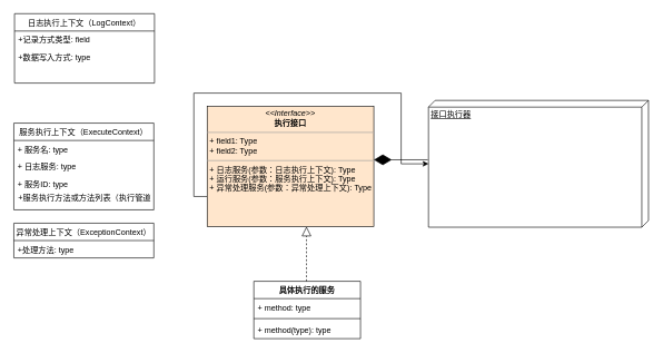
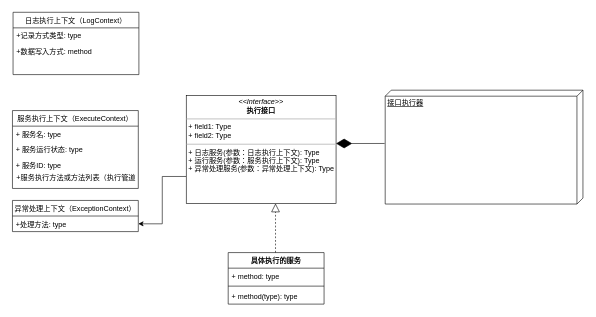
  <mxCell id="0" />
  <mxCell id="1" parent="0" />
  <mxCell id="2" value="具体执行的服务" style="swimlane;fontStyle=1;align=center;verticalAlign=top;childLayout=stackLayout;horizontal=1;startSize=26;horizontalStack=0;resizeParent=1;resizeParentMax=0;resizeLast=0;collapsible=1;marginBottom=0;" parent="1" vertex="1"><mxGeometry x="380" y="421" width="160" height="86" as="geometry" /></mxCell>
  <mxCell id="3" value="+ method: type" style="text;strokeColor=none;fillColor=none;align=left;verticalAlign=top;spacingLeft=4;spacingRight=4;overflow=hidden;rotatable=0;points=[[0,0.5],[1,0.5]];portConstraint=eastwest;" parent="2" vertex="1"><mxGeometry y="26" width="160" height="26" as="geometry" /></mxCell>
  <mxCell id="4" value="" style="line;strokeWidth=1;fillColor=none;align=left;verticalAlign=middle;spacingTop=-1;spacingLeft=3;spacingRight=3;rotatable=0;labelPosition=right;points=[];portConstraint=eastwest;" parent="2" vertex="1"><mxGeometry y="52" width="160" height="8" as="geometry" /></mxCell>
  <mxCell id="5" value="+ method(type): type" style="text;strokeColor=none;fillColor=none;align=left;verticalAlign=top;spacingLeft=4;spacingRight=4;overflow=hidden;rotatable=0;points=[[0,0.5],[1,0.5]];portConstraint=eastwest;" parent="2" vertex="1"><mxGeometry y="60" width="160" height="26" as="geometry" /></mxCell>
- <mxCell id="6" style="edgeStyle=orthogonalEdgeStyle;rounded=0;orthogonalLoop=1;jettySize=auto;html=1;exitX=0;exitY=0.75;exitDx=0;exitDy=0;" parent="1" source="7" target="8" edge="1"><mxGeometry relative="1" as="geometry" /></mxCell>
- <mxCell id="7" value="&lt;p style=&quot;margin: 0px ; margin-top: 4px ; text-align: center&quot;&gt;&lt;i&gt;&amp;lt;&amp;lt;Interface&amp;gt;&amp;gt;&lt;/i&gt;&lt;br&gt;&lt;b&gt;执行接口&lt;/b&gt;&lt;br&gt;&lt;/p&gt;&lt;hr size=&quot;1&quot;&gt;&lt;p style=&quot;margin: 0px ; margin-left: 4px&quot;&gt;+ field1: Type&lt;br&gt;+ field2: Type&lt;/p&gt;&lt;hr size=&quot;1&quot;&gt;&lt;p style=&quot;margin: 0px ; margin-left: 4px&quot;&gt;+ 日志服务(参数：日志执行上下文): Type&lt;br&gt;+ 运行服务(参数：服务执行上下文): Type&lt;/p&gt;&lt;p style=&quot;margin: 0px ; margin-left: 4px&quot;&gt;+ 异常处理服务(参数：异常处理上下文): Type&lt;br&gt;&lt;/p&gt;" style="verticalAlign=top;align=left;overflow=fill;fontSize=12;fontFamily=Helvetica;html=1;fillColor=#ffe6cc;" parent="1" vertex="1"><mxGeometry x="310" y="159" width="250" height="180" as="geometry" /></mxCell>
+ <mxCell id="6" style="edgeStyle=orthogonalEdgeStyle;rounded=0;orthogonalLoop=1;jettySize=auto;html=1;exitX=0;exitY=0.75;exitDx=0;exitDy=0;entryX=1;entryY=0.5;entryDx=0;entryDy=0;" parent="1" source="7" target="17" edge="1"><mxGeometry relative="1" as="geometry" /></mxCell>
+ <mxCell id="7" value="&lt;p style=&quot;margin: 0px ; margin-top: 4px ; text-align: center&quot;&gt;&lt;i&gt;&amp;lt;&amp;lt;Interface&amp;gt;&amp;gt;&lt;/i&gt;&lt;br&gt;&lt;b&gt;执行接口&lt;/b&gt;&lt;br&gt;&lt;/p&gt;&lt;hr size=&quot;1&quot;&gt;&lt;p style=&quot;margin: 0px ; margin-left: 4px&quot;&gt;+ field1: Type&lt;br&gt;+ field2: Type&lt;/p&gt;&lt;hr size=&quot;1&quot;&gt;&lt;p style=&quot;margin: 0px ; margin-left: 4px&quot;&gt;+ 日志服务(参数：日志执行上下文): Type&lt;br&gt;+ 运行服务(参数：服务执行上下文): Type&lt;/p&gt;&lt;p style=&quot;margin: 0px ; margin-left: 4px&quot;&gt;+ 异常处理服务(参数：异常处理上下文): Type&lt;br&gt;&lt;/p&gt;" style="verticalAlign=top;align=left;overflow=fill;fontSize=12;fontFamily=Helvetica;html=1;" parent="1" vertex="1"><mxGeometry x="310" y="159" width="250" height="180" as="geometry" /></mxCell>
  <mxCell id="8" value="接口执行器" style="verticalAlign=top;align=left;spacingTop=8;spacingLeft=2;spacingRight=12;shape=cube;size=10;direction=south;fontStyle=4;html=1;" parent="1" vertex="1"><mxGeometry x="642" y="150" width="330" height="190" as="geometry" /></mxCell>
  <mxCell id="9" value="" style="endArrow=block;dashed=1;endFill=0;endSize=12;html=1;" parent="1" edge="1"><mxGeometry width="160" relative="1" as="geometry"><mxPoint x="459" y="421" as="sourcePoint" /><mxPoint x="459" y="339" as="targetPoint" /></mxGeometry></mxCell>
  <mxCell id="10" value="" style="endArrow=diamondThin;endFill=1;endSize=24;html=1;exitX=0.468;exitY=1.003;exitDx=0;exitDy=0;exitPerimeter=0;" parent="1" source="8" edge="1"><mxGeometry width="160" relative="1" as="geometry"><mxPoint x="720" y="239" as="sourcePoint" /><mxPoint x="560" y="239" as="targetPoint" /></mxGeometry></mxCell>
  <mxCell id="11" value="服务执行上下文（ExecuteContext）" style="swimlane;fontStyle=0;childLayout=stackLayout;horizontal=1;startSize=26;fillColor=none;horizontalStack=0;resizeParent=1;resizeParentMax=0;resizeLast=0;collapsible=1;marginBottom=0;" parent="1" vertex="1"><mxGeometry x="20" y="184" width="210" height="130" as="geometry" /></mxCell>
  <mxCell id="12" value="+ 服务名: type" style="text;strokeColor=none;fillColor=none;align=left;verticalAlign=top;spacingLeft=4;spacingRight=4;overflow=hidden;rotatable=0;points=[[0,0.5],[1,0.5]];portConstraint=eastwest;" parent="11" vertex="1"><mxGeometry y="26" width="210" height="26" as="geometry" /></mxCell>
- <mxCell id="13" value="+ 日志服务: type" style="text;strokeColor=none;fillColor=none;align=left;verticalAlign=top;spacingLeft=4;spacingRight=4;overflow=hidden;rotatable=0;points=[[0,0.5],[1,0.5]];portConstraint=eastwest;" parent="11" vertex="1"><mxGeometry y="52" width="210" height="26" as="geometry" /></mxCell>
+ <mxCell id="13" value="+ 服务运行状态: type" style="text;strokeColor=none;fillColor=none;align=left;verticalAlign=top;spacingLeft=4;spacingRight=4;overflow=hidden;rotatable=0;points=[[0,0.5],[1,0.5]];portConstraint=eastwest;" parent="11" vertex="1"><mxGeometry y="52" width="210" height="26" as="geometry" /></mxCell>
  <mxCell id="14" value="+ 服务ID: type" style="text;strokeColor=none;fillColor=none;align=left;verticalAlign=top;spacingLeft=4;spacingRight=4;overflow=hidden;rotatable=0;points=[[0,0.5],[1,0.5]];portConstraint=eastwest;" parent="11" vertex="1"><mxGeometry y="78" width="210" height="52" as="geometry" /></mxCell>
  <mxCell id="15" value="+服务执行方法或方法列表（执行管道）" style="text;strokeColor=none;fillColor=none;align=left;verticalAlign=top;spacingLeft=4;spacingRight=4;overflow=hidden;rotatable=0;points=[[0,0.5],[1,0.5]];portConstraint=eastwest;" parent="1" vertex="1"><mxGeometry x="21" y="283" width="209" height="26" as="geometry" /></mxCell>
  <mxCell id="16" value="异常处理上下文（ExceptionContext）" style="swimlane;fontStyle=0;childLayout=stackLayout;horizontal=1;startSize=26;fillColor=none;horizontalStack=0;resizeParent=1;resizeParentMax=0;resizeLast=0;collapsible=1;marginBottom=0;" parent="1" vertex="1"><mxGeometry x="20" y="334" width="210" height="52" as="geometry" /></mxCell>
  <mxCell id="17" value="+处理方法: type" style="text;strokeColor=none;fillColor=none;align=left;verticalAlign=top;spacingLeft=4;spacingRight=4;overflow=hidden;rotatable=0;points=[[0,0.5],[1,0.5]];portConstraint=eastwest;" parent="16" vertex="1"><mxGeometry y="26" width="210" height="26" as="geometry" /></mxCell>
  <mxCell id="18" value="日志执行上下文（LogContext）" style="swimlane;fontStyle=0;childLayout=stackLayout;horizontal=1;startSize=26;fillColor=none;horizontalStack=0;resizeParent=1;resizeParentMax=0;resizeLast=0;collapsible=1;marginBottom=0;" parent="1" vertex="1"><mxGeometry x="21" y="20" width="210" height="104" as="geometry" /></mxCell>
- <mxCell id="19" value="+记录方式类型: field" style="text;strokeColor=none;fillColor=none;align=left;verticalAlign=top;spacingLeft=4;spacingRight=4;overflow=hidden;rotatable=0;points=[[0,0.5],[1,0.5]];portConstraint=eastwest;" parent="18" vertex="1"><mxGeometry y="26" width="210" height="26" as="geometry" /></mxCell>
- <mxCell id="20" value="+数据写入方式: type" style="text;strokeColor=none;fillColor=none;align=left;verticalAlign=top;spacingLeft=4;spacingRight=4;overflow=hidden;rotatable=0;points=[[0,0.5],[1,0.5]];portConstraint=eastwest;" parent="18" vertex="1"><mxGeometry y="52" width="210" height="52" as="geometry" /></mxCell>
+ <mxCell id="19" value="+记录方式类型: type" style="text;strokeColor=none;fillColor=none;align=left;verticalAlign=top;spacingLeft=4;spacingRight=4;overflow=hidden;rotatable=0;points=[[0,0.5],[1,0.5]];portConstraint=eastwest;" parent="18" vertex="1"><mxGeometry y="26" width="210" height="26" as="geometry" /></mxCell>
+ <mxCell id="20" value="+数据写入方式: method" style="text;strokeColor=none;fillColor=none;align=left;verticalAlign=top;spacingLeft=4;spacingRight=4;overflow=hidden;rotatable=0;points=[[0,0.5],[1,0.5]];portConstraint=eastwest;" parent="18" vertex="1"><mxGeometry y="52" width="210" height="52" as="geometry" /></mxCell>
